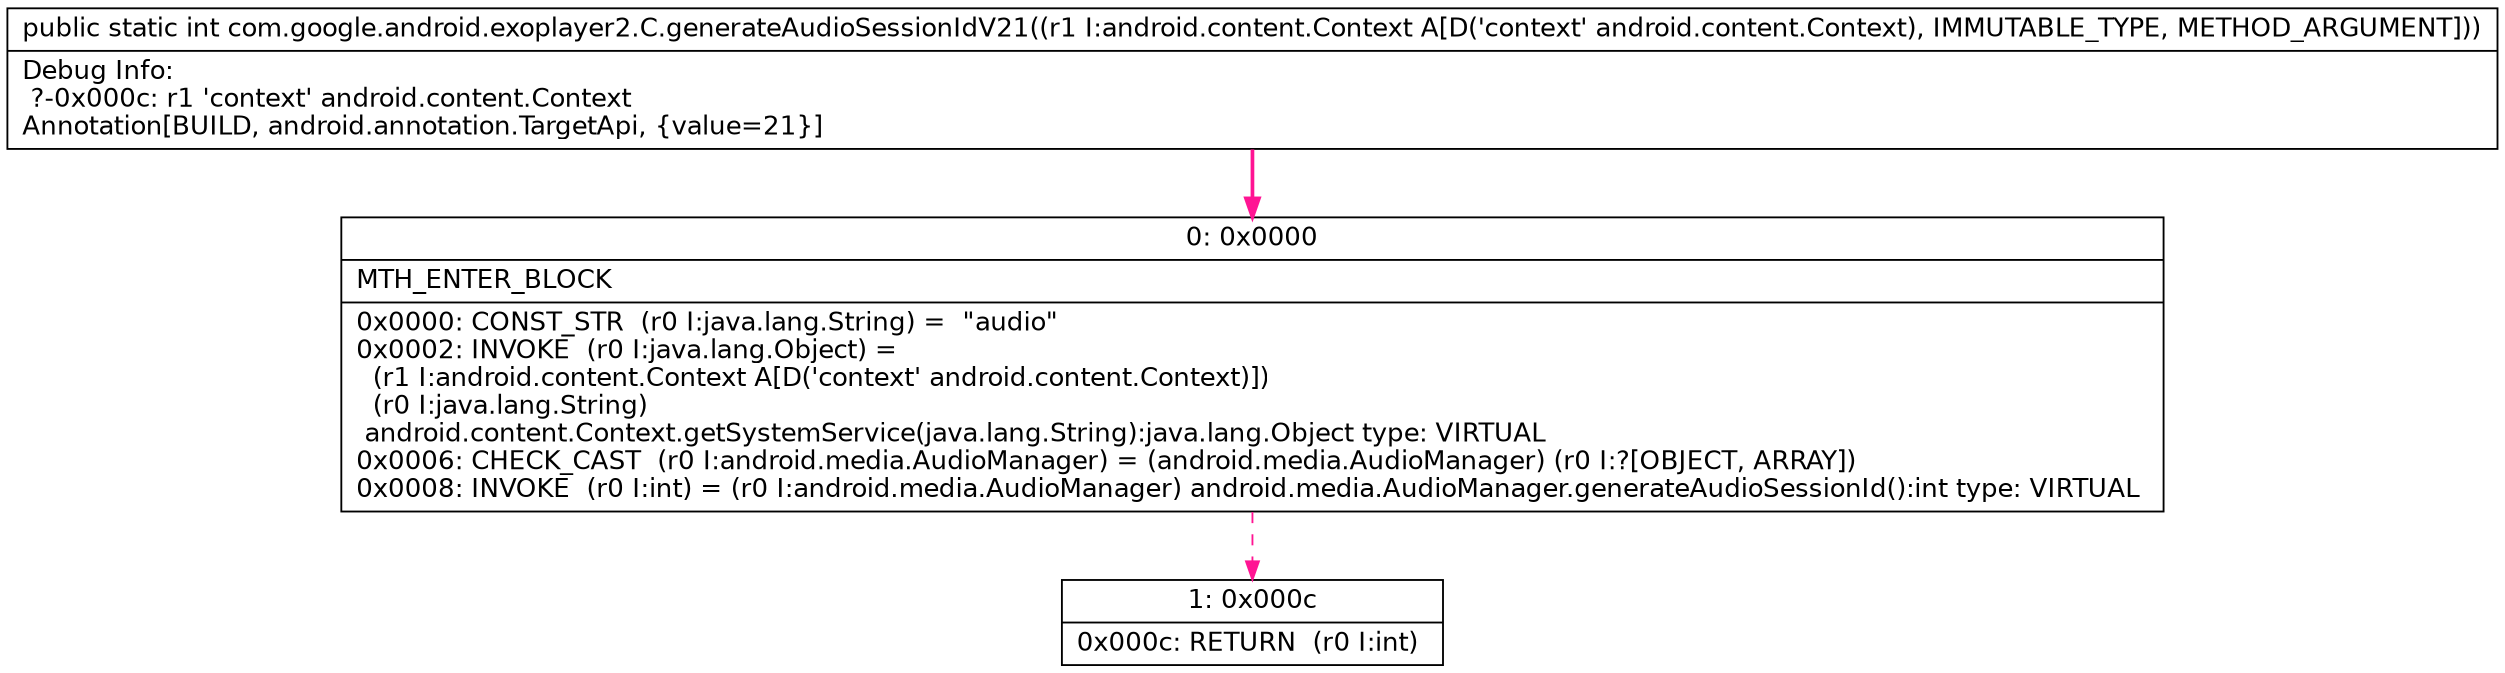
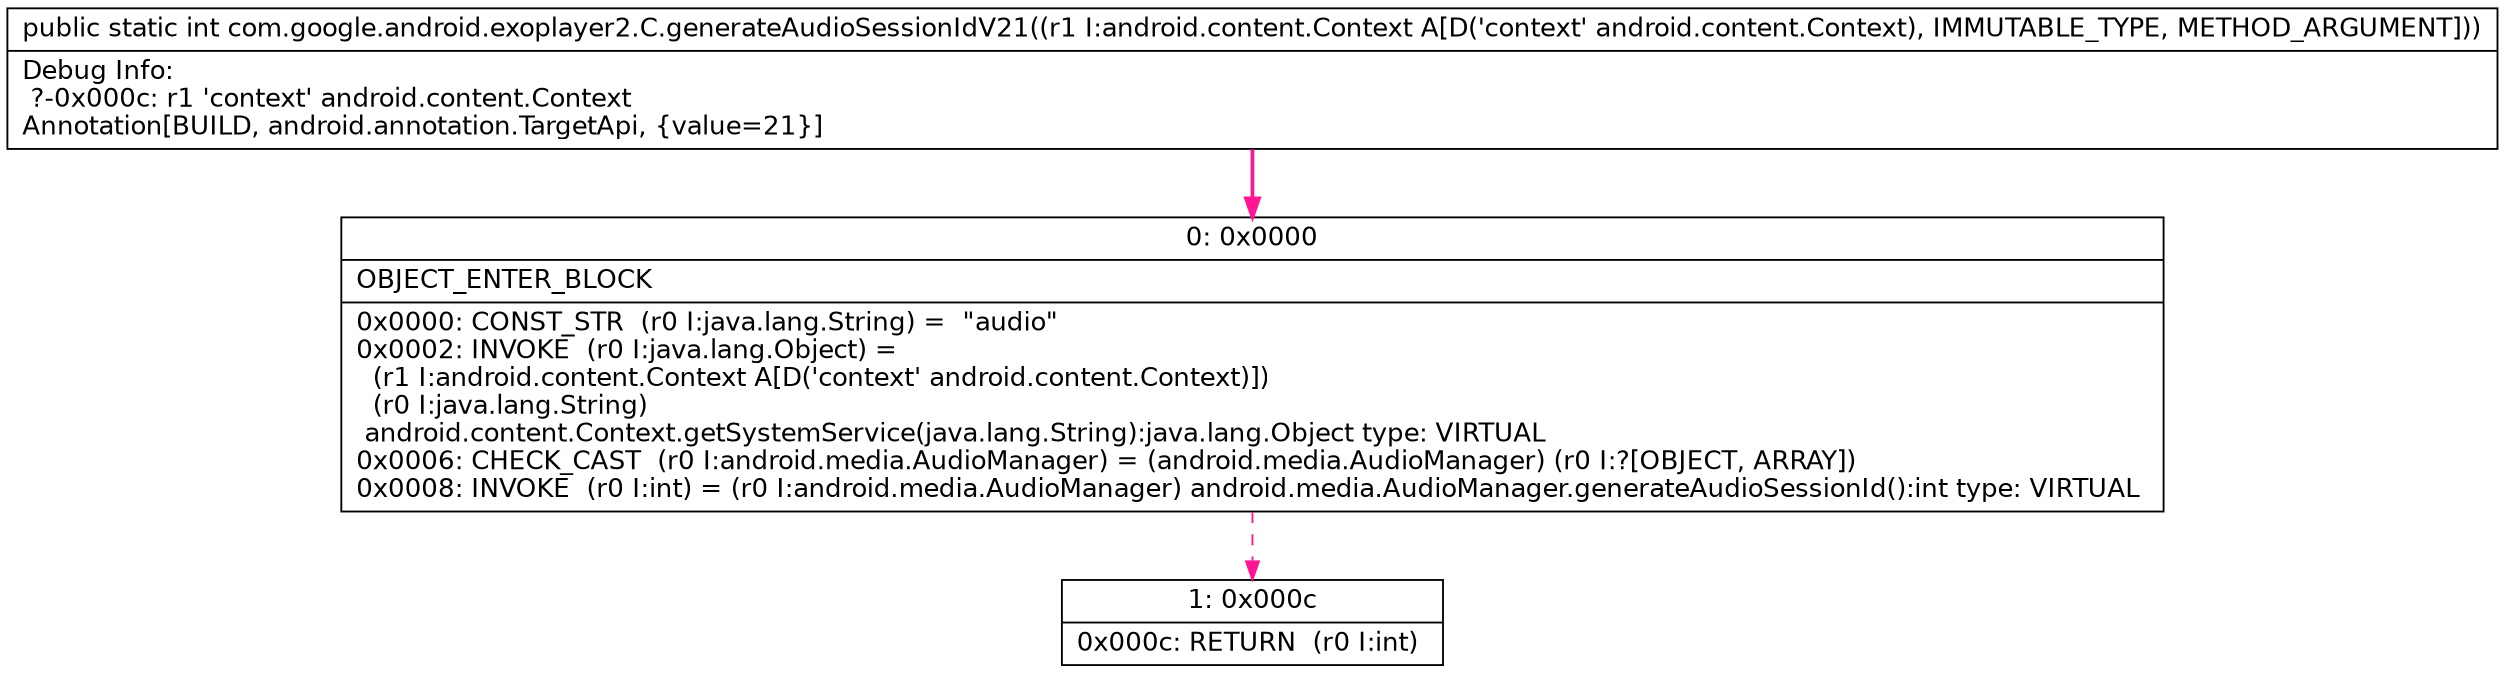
  digraph {
    fontname="DejaVu Sans"
    node [shape=record fontname="DejaVu Sans"]
    edge [color=deeppink arrowhead=normal fontname="DejaVu Sans"]
-   n1 [label="{0\:\ 0x0000|MTH_ENTER_BLOCK\l|0x0000: CONST_STR  (r0 I:java.lang.String) =  \"audio\" \l0x0002: INVOKE  (r0 I:java.lang.Object) = \l  (r1 I:android.content.Context A[D('context' android.content.Context)])\l  (r0 I:java.lang.String)\l android.content.Context.getSystemService(java.lang.String):java.lang.Object type: VIRTUAL \l0x0006: CHECK_CAST  (r0 I:android.media.AudioManager) = (android.media.AudioManager) (r0 I:?[OBJECT, ARRAY]) \l0x0008: INVOKE  (r0 I:int) = (r0 I:android.media.AudioManager) android.media.AudioManager.generateAudioSessionId():int type: VIRTUAL \l}"]
+   n1 [label="{0\:\ 0x0000|OBJECT_ENTER_BLOCK\l|0x0000: CONST_STR  (r0 I:java.lang.String) =  \"audio\" \l0x0002: INVOKE  (r0 I:java.lang.Object) = \l  (r1 I:android.content.Context A[D('context' android.content.Context)])\l  (r0 I:java.lang.String)\l android.content.Context.getSystemService(java.lang.String):java.lang.Object type: VIRTUAL \l0x0006: CHECK_CAST  (r0 I:android.media.AudioManager) = (android.media.AudioManager) (r0 I:?[OBJECT, ARRAY]) \l0x0008: INVOKE  (r0 I:int) = (r0 I:android.media.AudioManager) android.media.AudioManager.generateAudioSessionId():int type: VIRTUAL \l}"]
    n2 [label="{1\:\ 0x000c|0x000c: RETURN  (r0 I:int) \l}"]
    n3 [label="{public static int com.google.android.exoplayer2.C.generateAudioSessionIdV21((r1 I:android.content.Context A[D('context' android.content.Context), IMMUTABLE_TYPE, METHOD_ARGUMENT]))  | Debug Info:\l  ?\-0x000c: r1 'context' android.content.Context\lAnnotation[BUILD, android.annotation.TargetApi, \{value=21\}]\l}"]
    n1 -> n2 [style=dashed]
    n3 -> n1 [style=bold]
  }
